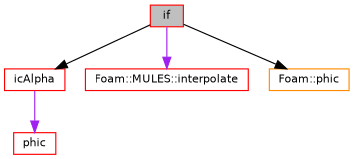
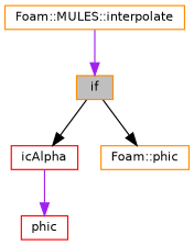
  digraph {
    rankdir=TB
    node [color=red fontname=Helvetica fontsize=10 shape=record]
    edge [color=black fontname=Helvetica fontsize=10 labelfontname=Helvetica labelfontsize=10 style=solid]
-   n1 [fillcolor=grey75 fontcolor=black height=0.2 label=if style=filled width=0.4]
+   n1 [color=darkorange fillcolor=grey75 fontcolor=black height=0.2 label=if style=filled width=0.4]
    n2 [height=0.2 label=icAlpha width=0.4]
-   n3 [height=0.2 label="Foam::MULES::interpolate" width=0.4]
+   n3 [color=darkorange height=0.2 label="Foam::MULES::interpolate" width=0.4]
    n4 [color=darkorange height=0.2 label="Foam::phic" width=0.4]
    n5 [height=0.2 label=phic width=0.4]
    n1 -> n2
-   n1 -> n3 [color=purple]
+   n3 -> n1 [color=purple]
    n1 -> n4
    n2 -> n5 [color=purple]
  }
